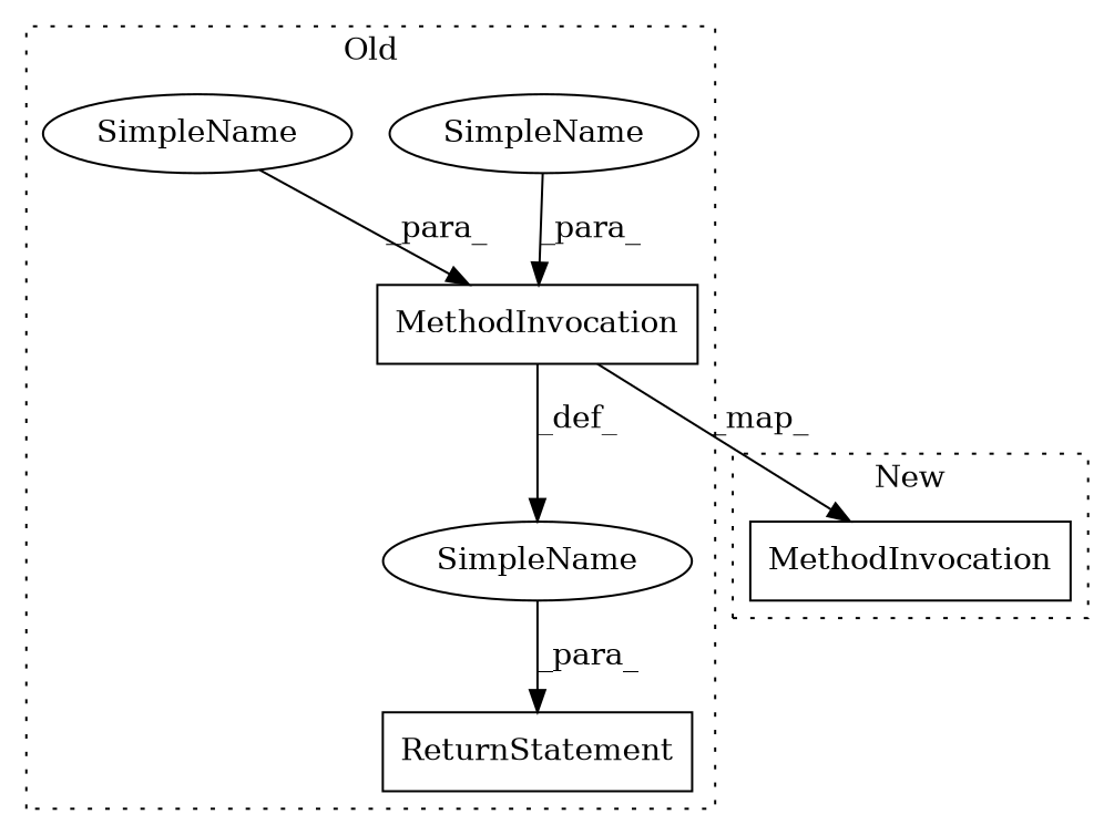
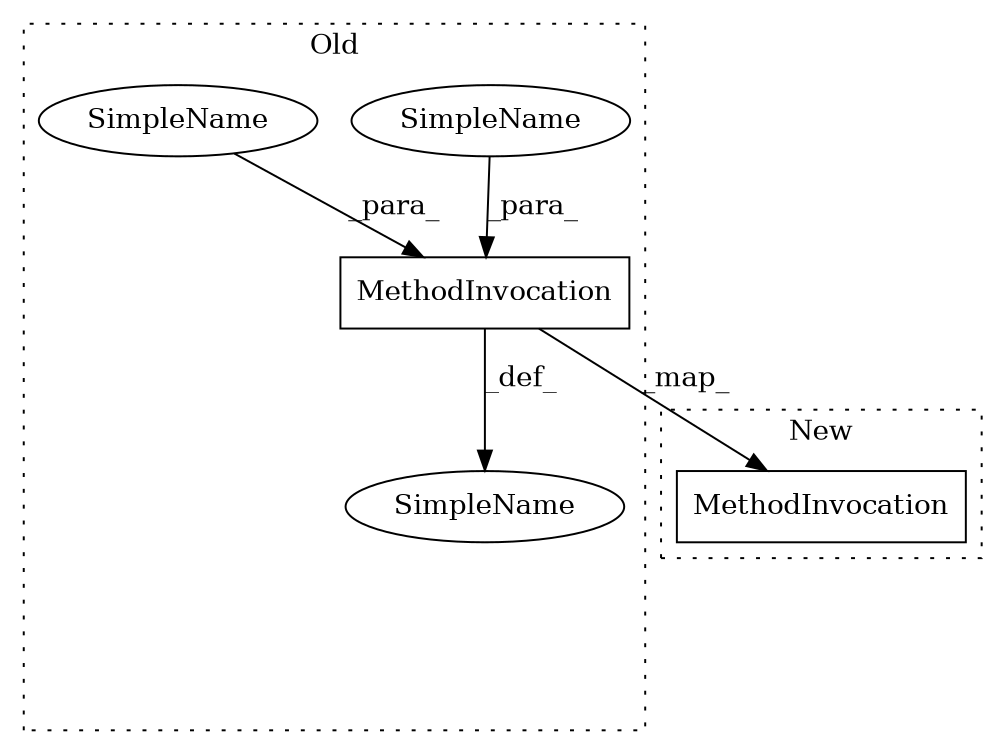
  digraph {
    node [a=42 l="10,1" shape=box]
    n1 [a=32 label=MethodInvocation s="3039,3052"]
-   n2 [a=41 l=7 label=ReturnStatement s=3022]
    n3 [label=SimpleName shape=ellipse l=""]
    n4 [l=1 label=SimpleName s=3049 shape=ellipse]
    n5 [l=1 label=SimpleName s=2949 shape=ellipse]
    n6 [a=32 label=MethodInvocation s="3054,3067"]
    subgraph cluster_1 {
      label=Old
      style=dotted
      n1
-     n2
      n3
      n4
      n5
    }
    subgraph cluster_2 {
      label=New
      style=dotted
      n6
    }
    n1 -> n3 [label=_def_]
    n1 -> n6 [label=_map_]
-   n3 -> n2 [label=_para_]
    n4 -> n1 [label=_para_]
    n5 -> n1 [label=_para_]
  }
